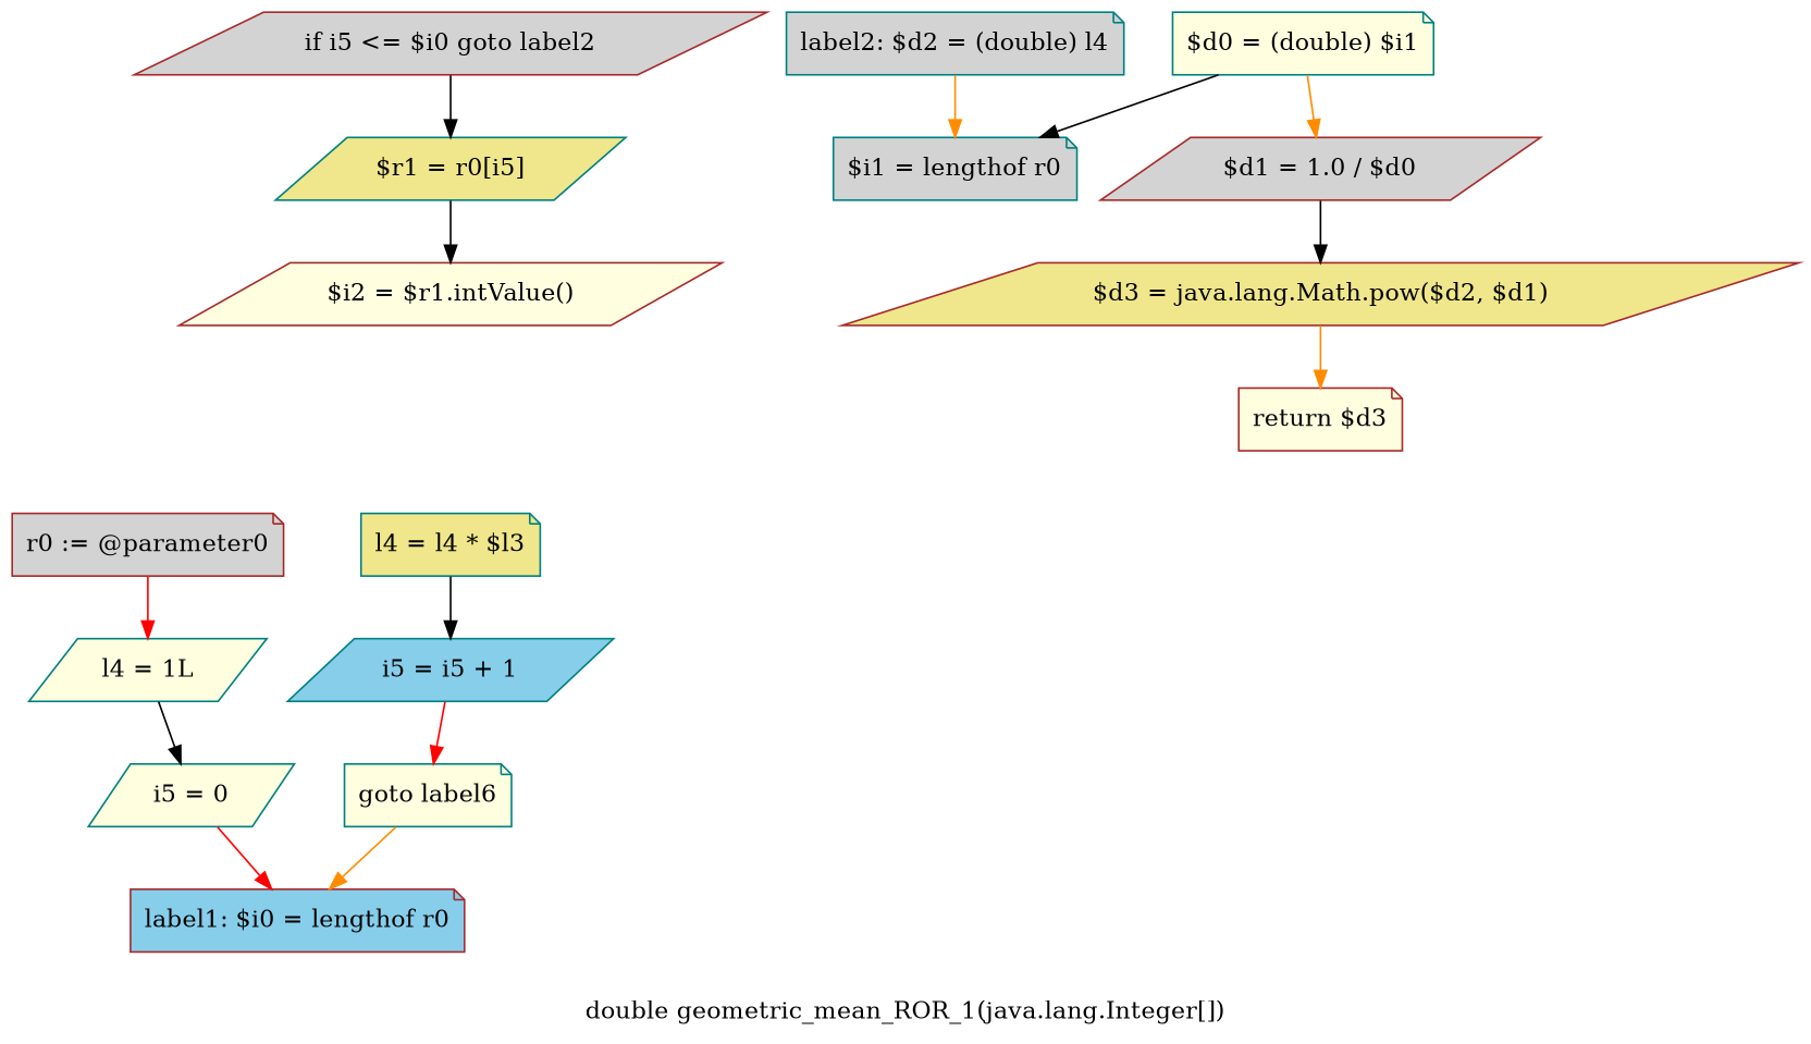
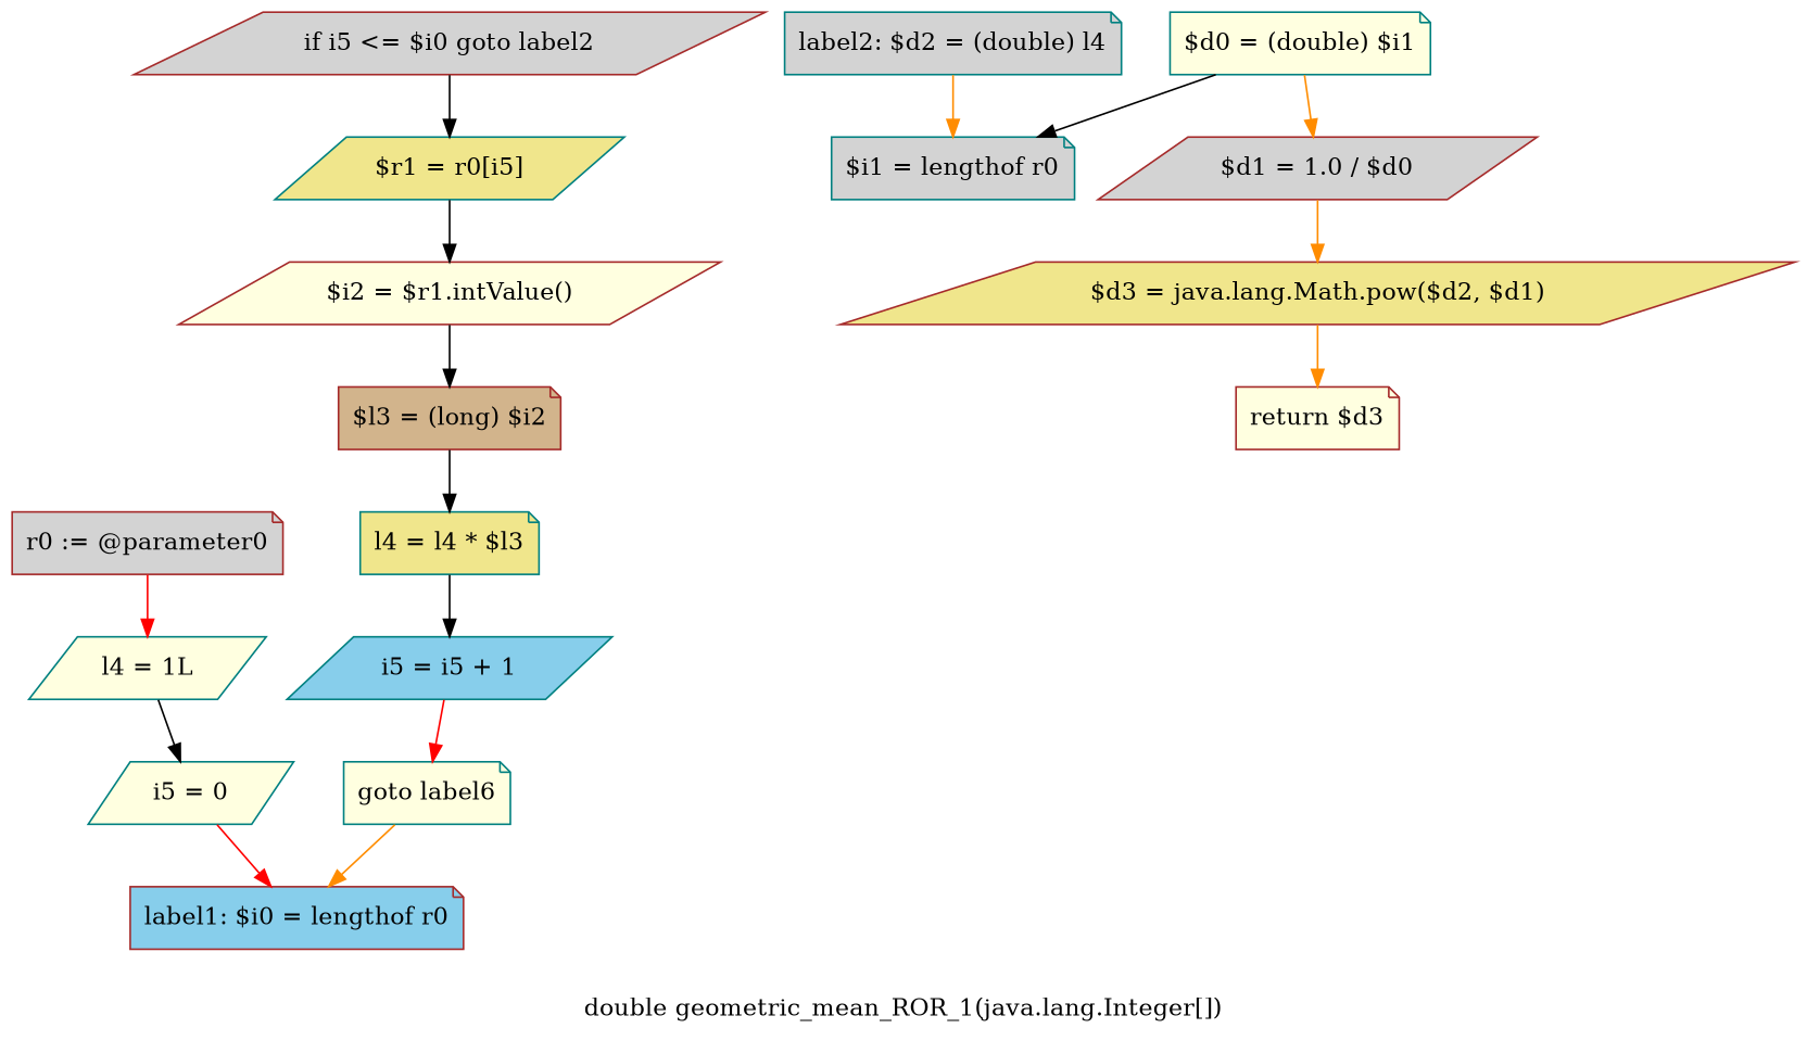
  digraph {
    label="double geometric_mean_ROR_1(java.lang.Integer[])"
    node [color=teal fillcolor=lightyellow shape=note style=filled]
    edge [color=black]
    n1 [color=brown fillcolor=lightgrey label="r0 := @parameter0"]
    n2 [label="l4 = 1L" shape=parallelogram]
    n3 [label="i5 = 0" shape=parallelogram]
    n4 [color=brown fillcolor=skyblue label="label1: $i0 = lengthof r0"]
    n5 [color=brown fillcolor=lightgrey label="if i5 <= $i0 goto label2" shape=parallelogram]
    n6 [fillcolor=khaki label="$r1 = r0[i5]" shape=parallelogram]
    n7 [color=brown label="$i2 = $r1.intValue()" shape=parallelogram]
    n8 [fillcolor=lightgrey label="label2: $d2 = (double) l4"]
    n9 [fillcolor=lightgrey label="$i1 = lengthof r0"]
+   n10 [color=brown fillcolor=tan label="$l3 = (long) $i2"]
    n11 [fillcolor=khaki label="l4 = l4 * $l3"]
    n12 [fillcolor=skyblue label="i5 = i5 + 1" shape=parallelogram]
    n13 [label="goto label6"]
    n14 [label="$d0 = (double) $i1"]
    n15 [color=brown fillcolor=lightgrey label="$d1 = 1.0 / $d0" shape=parallelogram]
    n16 [color=brown fillcolor=khaki label="$d3 = java.lang.Math.pow($d2, $d1)" shape=parallelogram]
    n17 [color=brown label="return $d3"]
    n1 -> n2 [color=red]
    n2 -> n3
    n3 -> n4 [color=red]
    n5 -> n6
    n6 -> n7
+   n7 -> n10
    n8 -> n9 [color=darkorange]
+   n10 -> n11
    n11 -> n12
    n12 -> n13 [color=red]
    n13 -> n4 [color=darkorange]
    n14 -> n9
    n14 -> n15 [color=darkorange]
-   n15 -> n16
+   n15 -> n16 [color=darkorange]
    n16 -> n17 [color=darkorange]
  }
